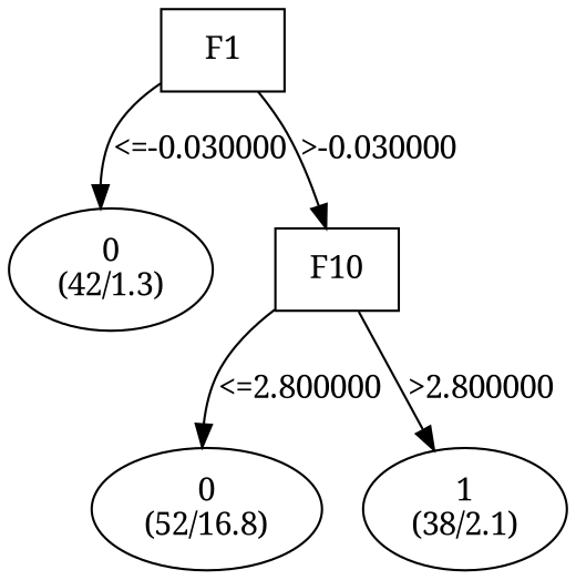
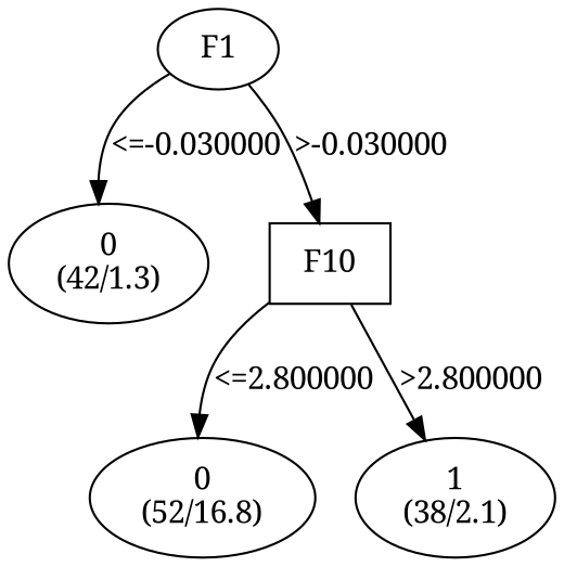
  digraph {
    fontname="Noto Serif"
    node [fontname="Noto Serif" shape=ellipse]
    edge [fontname="Noto Serif"]
-   n1 [label="F1\n" shape=box]
+   n1 [label="F1\n"]
    n2 [label="0\n(42/1.3)"]
    n3 [label="F10\n" shape=box]
    n4 [label="0\n(52/16.8)"]
    n5 [label="1\n(38/2.1)"]
    n1 -> n2 [label="<=-0.030000"]
    n1 -> n3 [label=">-0.030000"]
    n3 -> n4 [label="<=2.800000"]
    n3 -> n5 [label=">2.800000"]
  }
